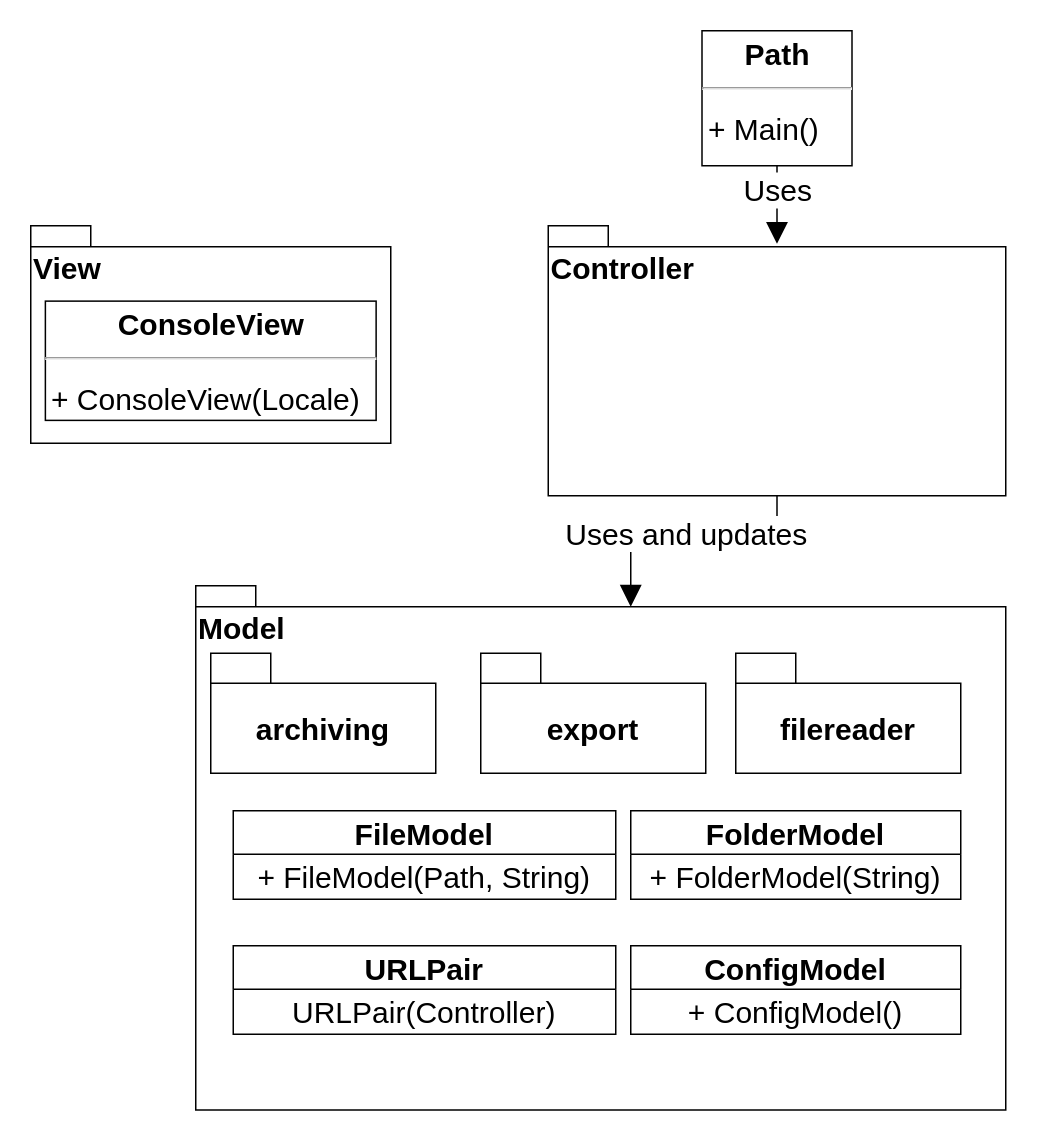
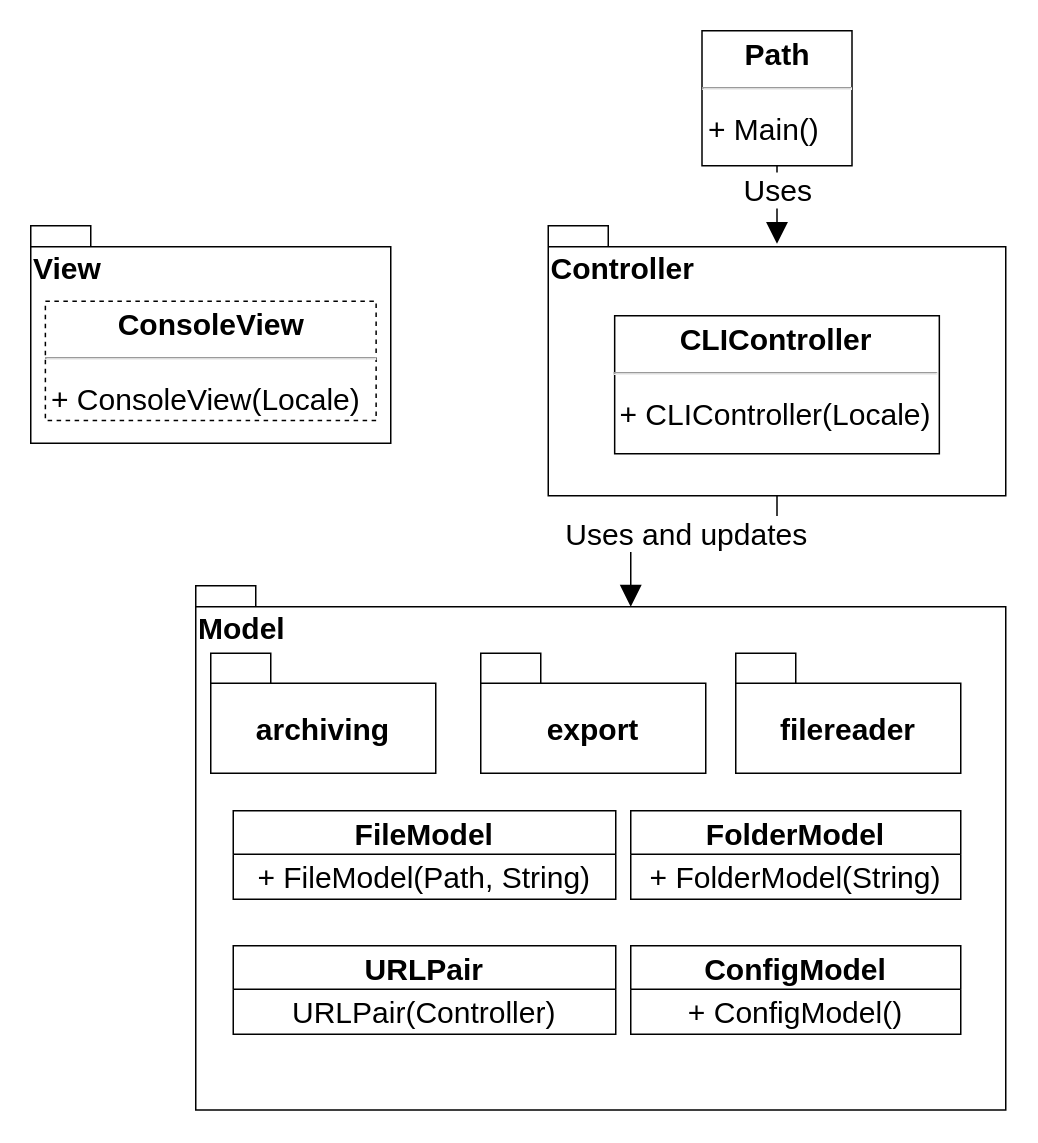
  <mxCell id="0" />
  <mxCell id="1" parent="0" />
  <mxCell id="2" value="Uses and updates" style="edgeStyle=orthogonalEdgeStyle;rounded=0;orthogonalLoop=1;jettySize=auto;html=1;exitX=0.5;exitY=1;exitDx=0;exitDy=0;exitPerimeter=0;fontSize=20;entryX=0;entryY=0;entryDx=290;entryDy=14;entryPerimeter=0;endSize=12;startSize=12;endArrow=block;endFill=1;" parent="1" source="20" target="8" edge="1"><mxGeometry relative="1" as="geometry"><mxPoint x="590" y="390" as="targetPoint" /></mxGeometry></mxCell>
  <mxCell id="3" value="&lt;p style=&quot;margin: 4px 0px 0px; text-align: center; font-size: 20px;&quot;&gt;&lt;b style=&quot;font-size: 20px;&quot;&gt;Path&lt;/b&gt;&lt;/p&gt;&lt;hr style=&quot;font-size: 20px;&quot;&gt;&lt;p style=&quot;margin: 0px 0px 0px 4px; line-height: 1.6; font-size: 20px;&quot;&gt;+ Main() &lt;/p&gt;" style="verticalAlign=top;align=left;overflow=fill;fontSize=20;fontFamily=Helvetica;html=1;rounded=0;shadow=0;comic=0;labelBackgroundColor=none;strokeWidth=1;" parent="1" vertex="1"><mxGeometry x="467.5" y="20" width="100" height="90" as="geometry" /></mxCell>
  <mxCell id="4" value="Uses" style="edgeStyle=orthogonalEdgeStyle;rounded=0;orthogonalLoop=1;jettySize=auto;html=1;exitX=0.5;exitY=1;exitDx=0;exitDy=0;fontSize=20;entryX=0.5;entryY=0.067;entryDx=0;entryDy=0;entryPerimeter=0;endSize=12;startSize=12;endArrow=block;endFill=1;" parent="1" source="3" target="20" edge="1"><mxGeometry relative="1" as="geometry"><mxPoint x="395" y="150" as="targetPoint" /></mxGeometry></mxCell>
  <mxCell id="5" value="" style="group;fontSize=20;" parent="1" vertex="1" connectable="0"><mxGeometry x="20" y="150" width="240" height="145" as="geometry" /></mxCell>
  <mxCell id="6" value="View" style="shape=folder;fontStyle=1;spacingTop=10;tabWidth=40;tabHeight=14;tabPosition=left;html=1;whiteSpace=wrap;verticalAlign=top;align=left;fontSize=20;container=0;" parent="5" vertex="1"><mxGeometry width="240" height="145" as="geometry" /></mxCell>
- <mxCell id="7" value="&lt;p style=&quot;margin: 4px 0px 0px; text-align: center; font-size: 20px;&quot;&gt;&lt;b style=&quot;font-size: 20px;&quot;&gt;ConsoleView&lt;/b&gt;&lt;/p&gt;&lt;hr style=&quot;font-size: 20px;&quot;&gt;&lt;p style=&quot;margin: 0px 0px 0px 4px; line-height: 1.6; font-size: 20px;&quot;&gt;+ ConsoleView(Locale)&lt;/p&gt;" style="verticalAlign=top;align=left;overflow=fill;fontSize=20;fontFamily=Helvetica;html=1;rounded=0;shadow=0;comic=0;labelBackgroundColor=none;strokeWidth=1;container=0;" parent="5" vertex="1"><mxGeometry x="9.75" y="50.25" width="220.5" height="79.5" as="geometry" /></mxCell>
+ <mxCell id="7" value="&lt;p style=&quot;margin: 4px 0px 0px; text-align: center; font-size: 20px;&quot;&gt;&lt;b style=&quot;font-size: 20px;&quot;&gt;ConsoleView&lt;/b&gt;&lt;/p&gt;&lt;hr style=&quot;font-size: 20px;&quot;&gt;&lt;p style=&quot;margin: 0px 0px 0px 4px; line-height: 1.6; font-size: 20px;&quot;&gt;+ ConsoleView(Locale)&lt;/p&gt;" style="verticalAlign=top;align=left;overflow=fill;fontSize=20;fontFamily=Helvetica;html=1;rounded=0;shadow=0;comic=0;labelBackgroundColor=none;strokeWidth=1;container=0;dashed=1;" parent="5" vertex="1"><mxGeometry x="9.75" y="50.25" width="220.5" height="79.5" as="geometry" /></mxCell>
  <mxCell id="8" value="Model" style="shape=folder;fontStyle=1;spacingTop=10;tabWidth=40;tabHeight=14;tabPosition=left;html=1;whiteSpace=wrap;verticalAlign=top;align=left;fontSize=20;container=0;" parent="1" vertex="1"><mxGeometry x="130" y="390" width="540" height="349.5" as="geometry" /></mxCell>
  <mxCell id="9" value="archiving" style="shape=folder;fontStyle=1;tabWidth=40;tabHeight=20;tabPosition=left;html=1;boundedLbl=1;whiteSpace=wrap;fontSize=20;" parent="1" vertex="1"><mxGeometry x="140" y="435" width="150" height="80" as="geometry" /></mxCell>
  <mxCell id="10" value="export" style="shape=folder;fontStyle=1;tabWidth=40;tabHeight=20;tabPosition=left;html=1;boundedLbl=1;whiteSpace=wrap;fontSize=20;" parent="1" vertex="1"><mxGeometry y="435" width="150" height="80" as="geometry" x="320" /></mxCell>
  <mxCell id="11" value="filereader" style="shape=folder;fontStyle=1;tabWidth=40;tabHeight=20;tabPosition=left;html=1;boundedLbl=1;whiteSpace=wrap;fontSize=20;" parent="1" vertex="1"><mxGeometry x="490" y="435" width="150" height="80" as="geometry" /></mxCell>
  <mxCell id="12" value="FileModel" style="swimlane;fontStyle=1;align=center;verticalAlign=middle;childLayout=stackLayout;horizontal=1;startSize=29;horizontalStack=0;resizeParent=1;resizeParentMax=0;resizeLast=0;collapsible=0;marginBottom=0;html=1;whiteSpace=wrap;fontSize=20;" parent="1" vertex="1"><mxGeometry x="155" y="540" width="255" height="59" as="geometry" /></mxCell>
  <mxCell id="13" value="+ FileModel(Path, String)" style="text;html=1;strokeColor=none;fillColor=none;align=center;verticalAlign=middle;whiteSpace=wrap;rounded=0;fontSize=20;" parent="12" vertex="1"><mxGeometry y="29" width="255" height="30" as="geometry" /></mxCell>
  <mxCell id="14" value="FolderModel" style="swimlane;fontStyle=1;align=center;verticalAlign=middle;childLayout=stackLayout;horizontal=1;startSize=29;horizontalStack=0;resizeParent=1;resizeParentMax=0;resizeLast=0;collapsible=0;marginBottom=0;html=1;whiteSpace=wrap;fontSize=20;" parent="1" vertex="1"><mxGeometry x="420" y="540" width="220" height="59" as="geometry" /></mxCell>
  <mxCell id="15" value="+ FolderModel(String)" style="text;html=1;strokeColor=none;fillColor=none;align=center;verticalAlign=middle;whiteSpace=wrap;rounded=0;fontSize=20;" parent="14" vertex="1"><mxGeometry y="29" width="220" height="30" as="geometry" /></mxCell>
  <mxCell id="16" value="ConfigModel" style="swimlane;fontStyle=1;align=center;verticalAlign=middle;childLayout=stackLayout;horizontal=1;startSize=29;horizontalStack=0;resizeParent=1;resizeParentMax=0;resizeLast=0;collapsible=0;marginBottom=0;html=1;whiteSpace=wrap;fontSize=20;" parent="1" vertex="1"><mxGeometry x="420" y="630" width="220" height="59" as="geometry" /></mxCell>
  <mxCell id="17" value="+ ConfigModel()" style="text;html=1;strokeColor=none;fillColor=none;align=center;verticalAlign=middle;whiteSpace=wrap;rounded=0;fontSize=20;" parent="16" vertex="1"><mxGeometry y="29" width="220" height="30" as="geometry" /></mxCell>
  <mxCell id="18" value="&lt;div style=&quot;font-size: 20px;&quot;&gt;URLPair&lt;/div&gt;" style="swimlane;fontStyle=1;align=center;verticalAlign=middle;childLayout=stackLayout;horizontal=1;startSize=29;horizontalStack=0;resizeParent=1;resizeParentMax=0;resizeLast=0;collapsible=0;marginBottom=0;html=1;whiteSpace=wrap;fontSize=20;" parent="1" vertex="1"><mxGeometry x="155" y="630" width="255" height="59" as="geometry" /></mxCell>
  <mxCell id="19" value="URLPair(Controller)" style="text;html=1;strokeColor=none;fillColor=none;align=center;verticalAlign=middle;whiteSpace=wrap;rounded=0;fontSize=20;" parent="18" vertex="1"><mxGeometry y="29" width="255" height="30" as="geometry" /></mxCell>
  <mxCell id="20" value="Controller" style="shape=folder;fontStyle=1;spacingTop=10;tabWidth=40;tabHeight=14;tabPosition=left;html=1;whiteSpace=wrap;align=left;verticalAlign=top;fontSize=20;container=0;" parent="1" vertex="1"><mxGeometry x="365" y="150" width="305" height="180" as="geometry" /></mxCell>
+ <mxCell id="21" value="&lt;p style=&quot;margin: 4px 0px 0px; text-align: center; font-size: 20px;&quot;&gt;&lt;b style=&quot;font-size: 20px;&quot;&gt;CLIController&lt;/b&gt;&lt;/p&gt;&lt;hr style=&quot;font-size: 20px;&quot;&gt;&lt;p style=&quot;margin: 0px 0px 0px 4px; line-height: 1.6; font-size: 20px;&quot;&gt;+ CLIController(Locale) &lt;/p&gt;" style="verticalAlign=top;align=left;overflow=fill;fontSize=20;fontFamily=Helvetica;html=1;rounded=0;shadow=0;comic=0;labelBackgroundColor=none;strokeWidth=1;container=0;" parent="1" vertex="1"><mxGeometry x="409.28" y="210" width="216.44" height="92" as="geometry" /></mxCell>
